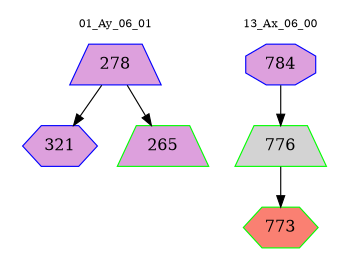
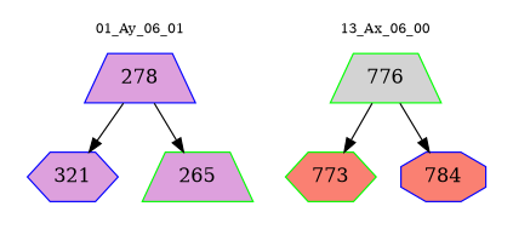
  digraph {
    node [color=blue fillcolor=plum shape=trapezium style=filled]
    edge [color=black]
    n1 [label=278]
    n2 [label=321 shape=hexagon]
    n3 [color=green label=265]
    n4 [color=green fillcolor=lightgrey label=776]
    n5 [color=green fillcolor=salmon label=773 shape=hexagon]
-   n6 [label=784 shape=octagon]
+   n6 [fillcolor=salmon label=784 shape=octagon]
    subgraph cluster_1 {
      color=white
      fontsize=10
      label="01_Ay_06_01"
      n1
      n2
      n3
    }
    subgraph cluster_2 {
      color=white
      fontsize=10
      label="13_Ax_06_00"
      n4
      n5
      n6
    }
    n1 -> n2
    n1 -> n3
    n4 -> n5
-   n6 -> n4
+   n4 -> n6
  }
